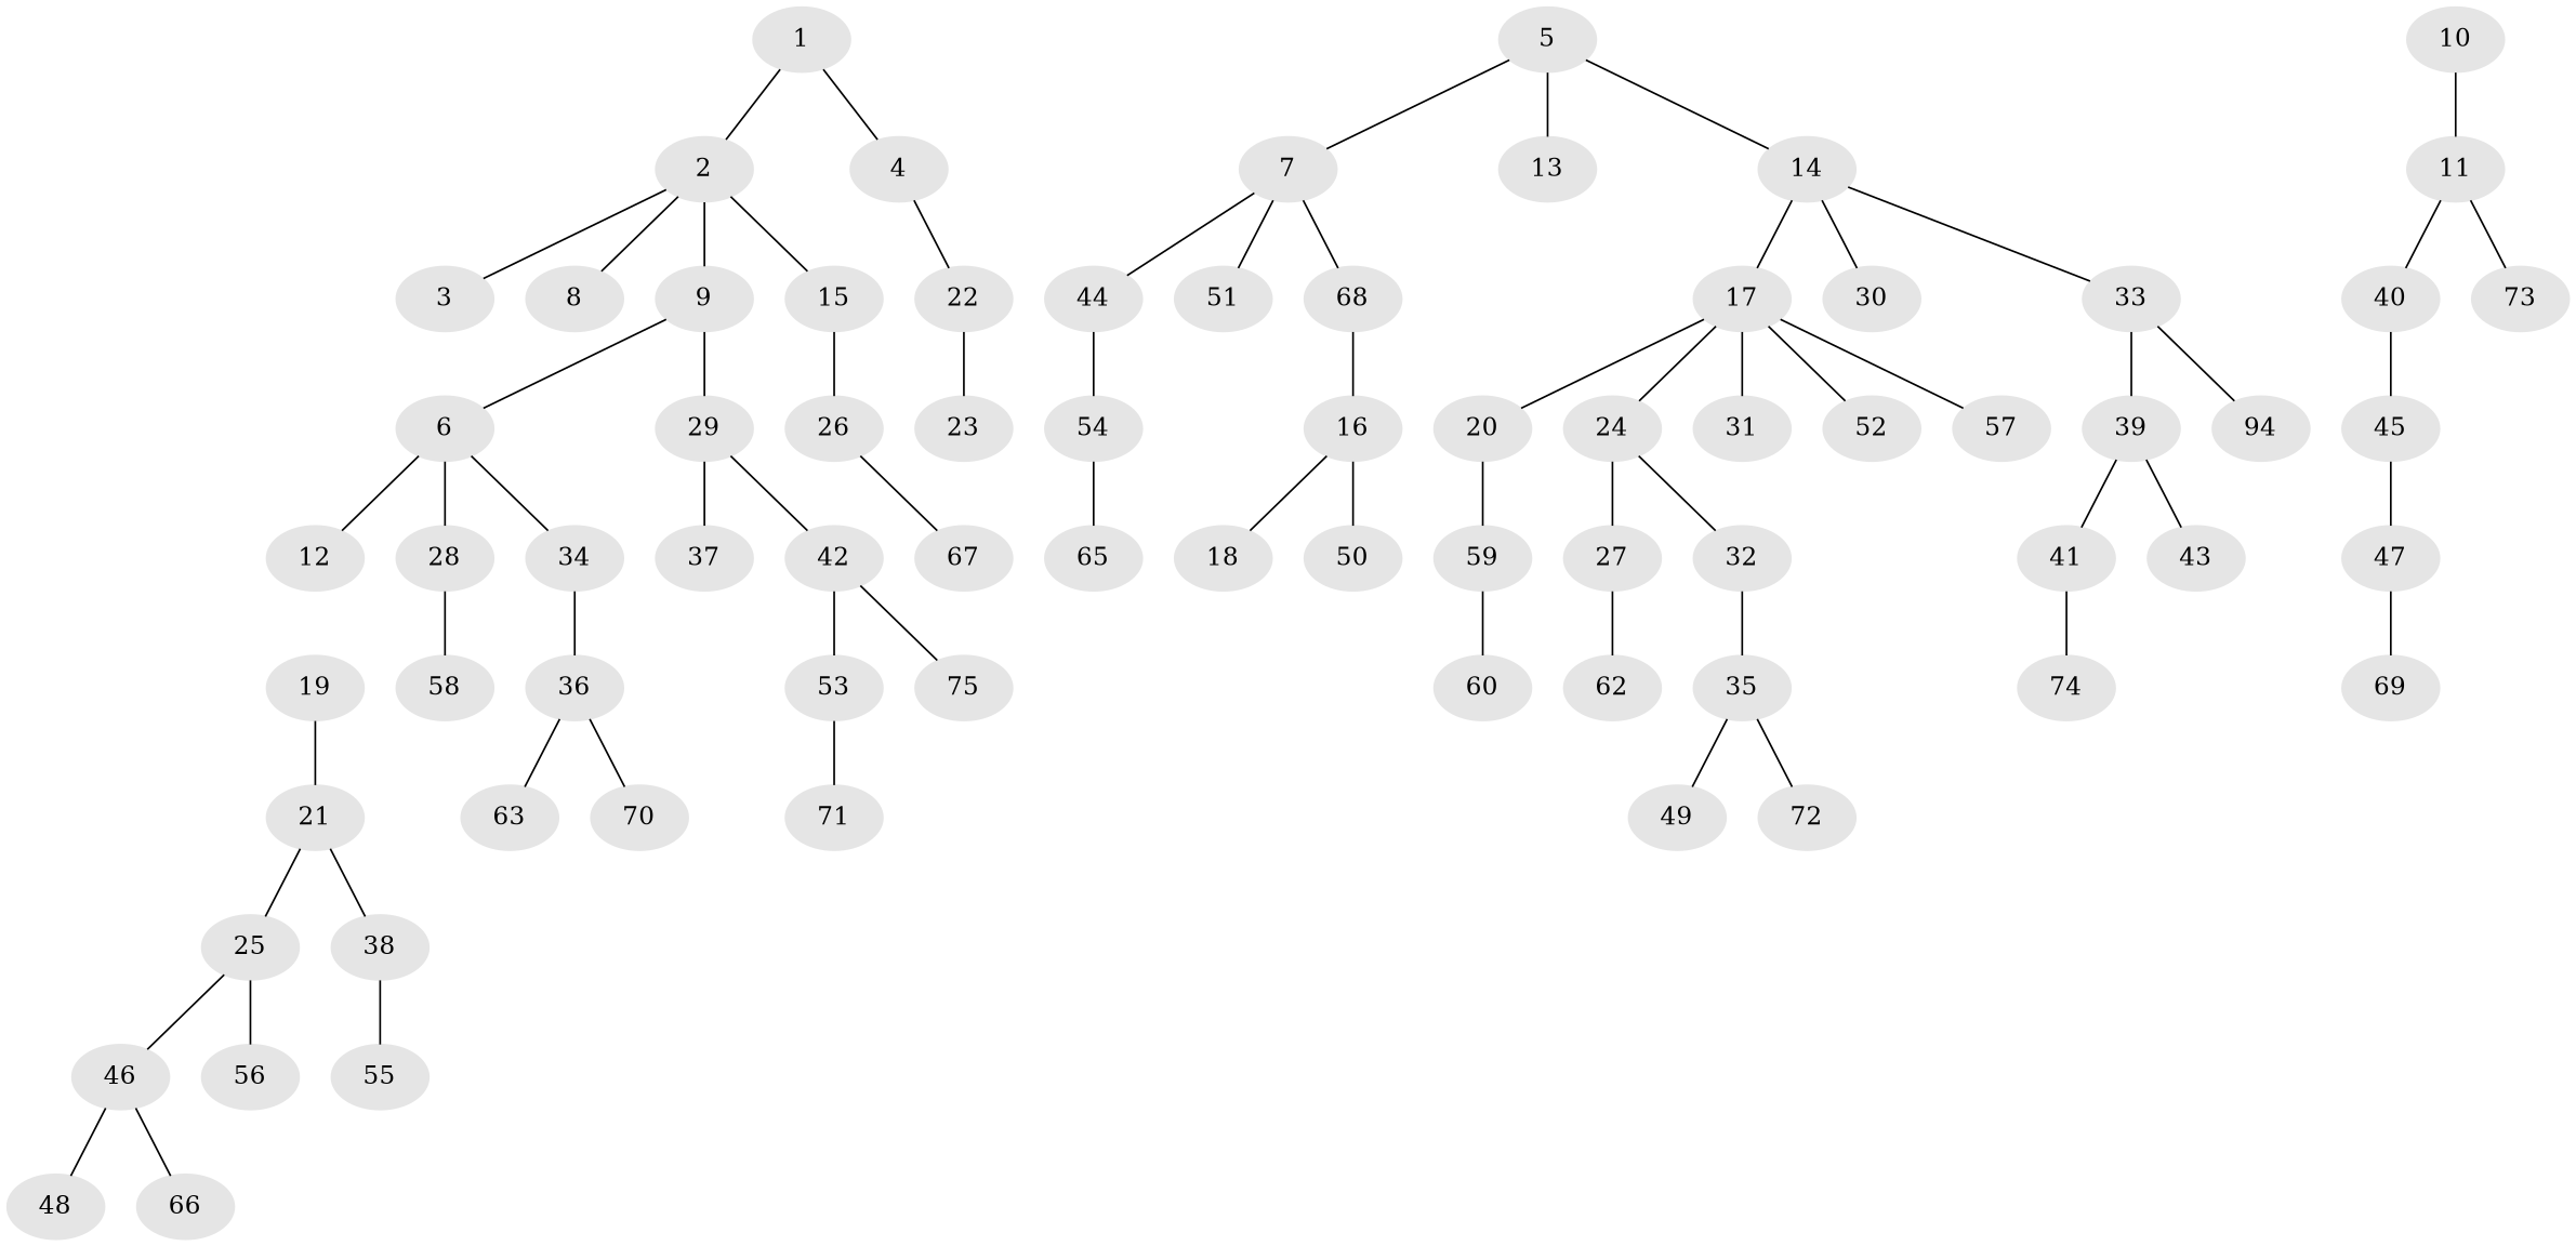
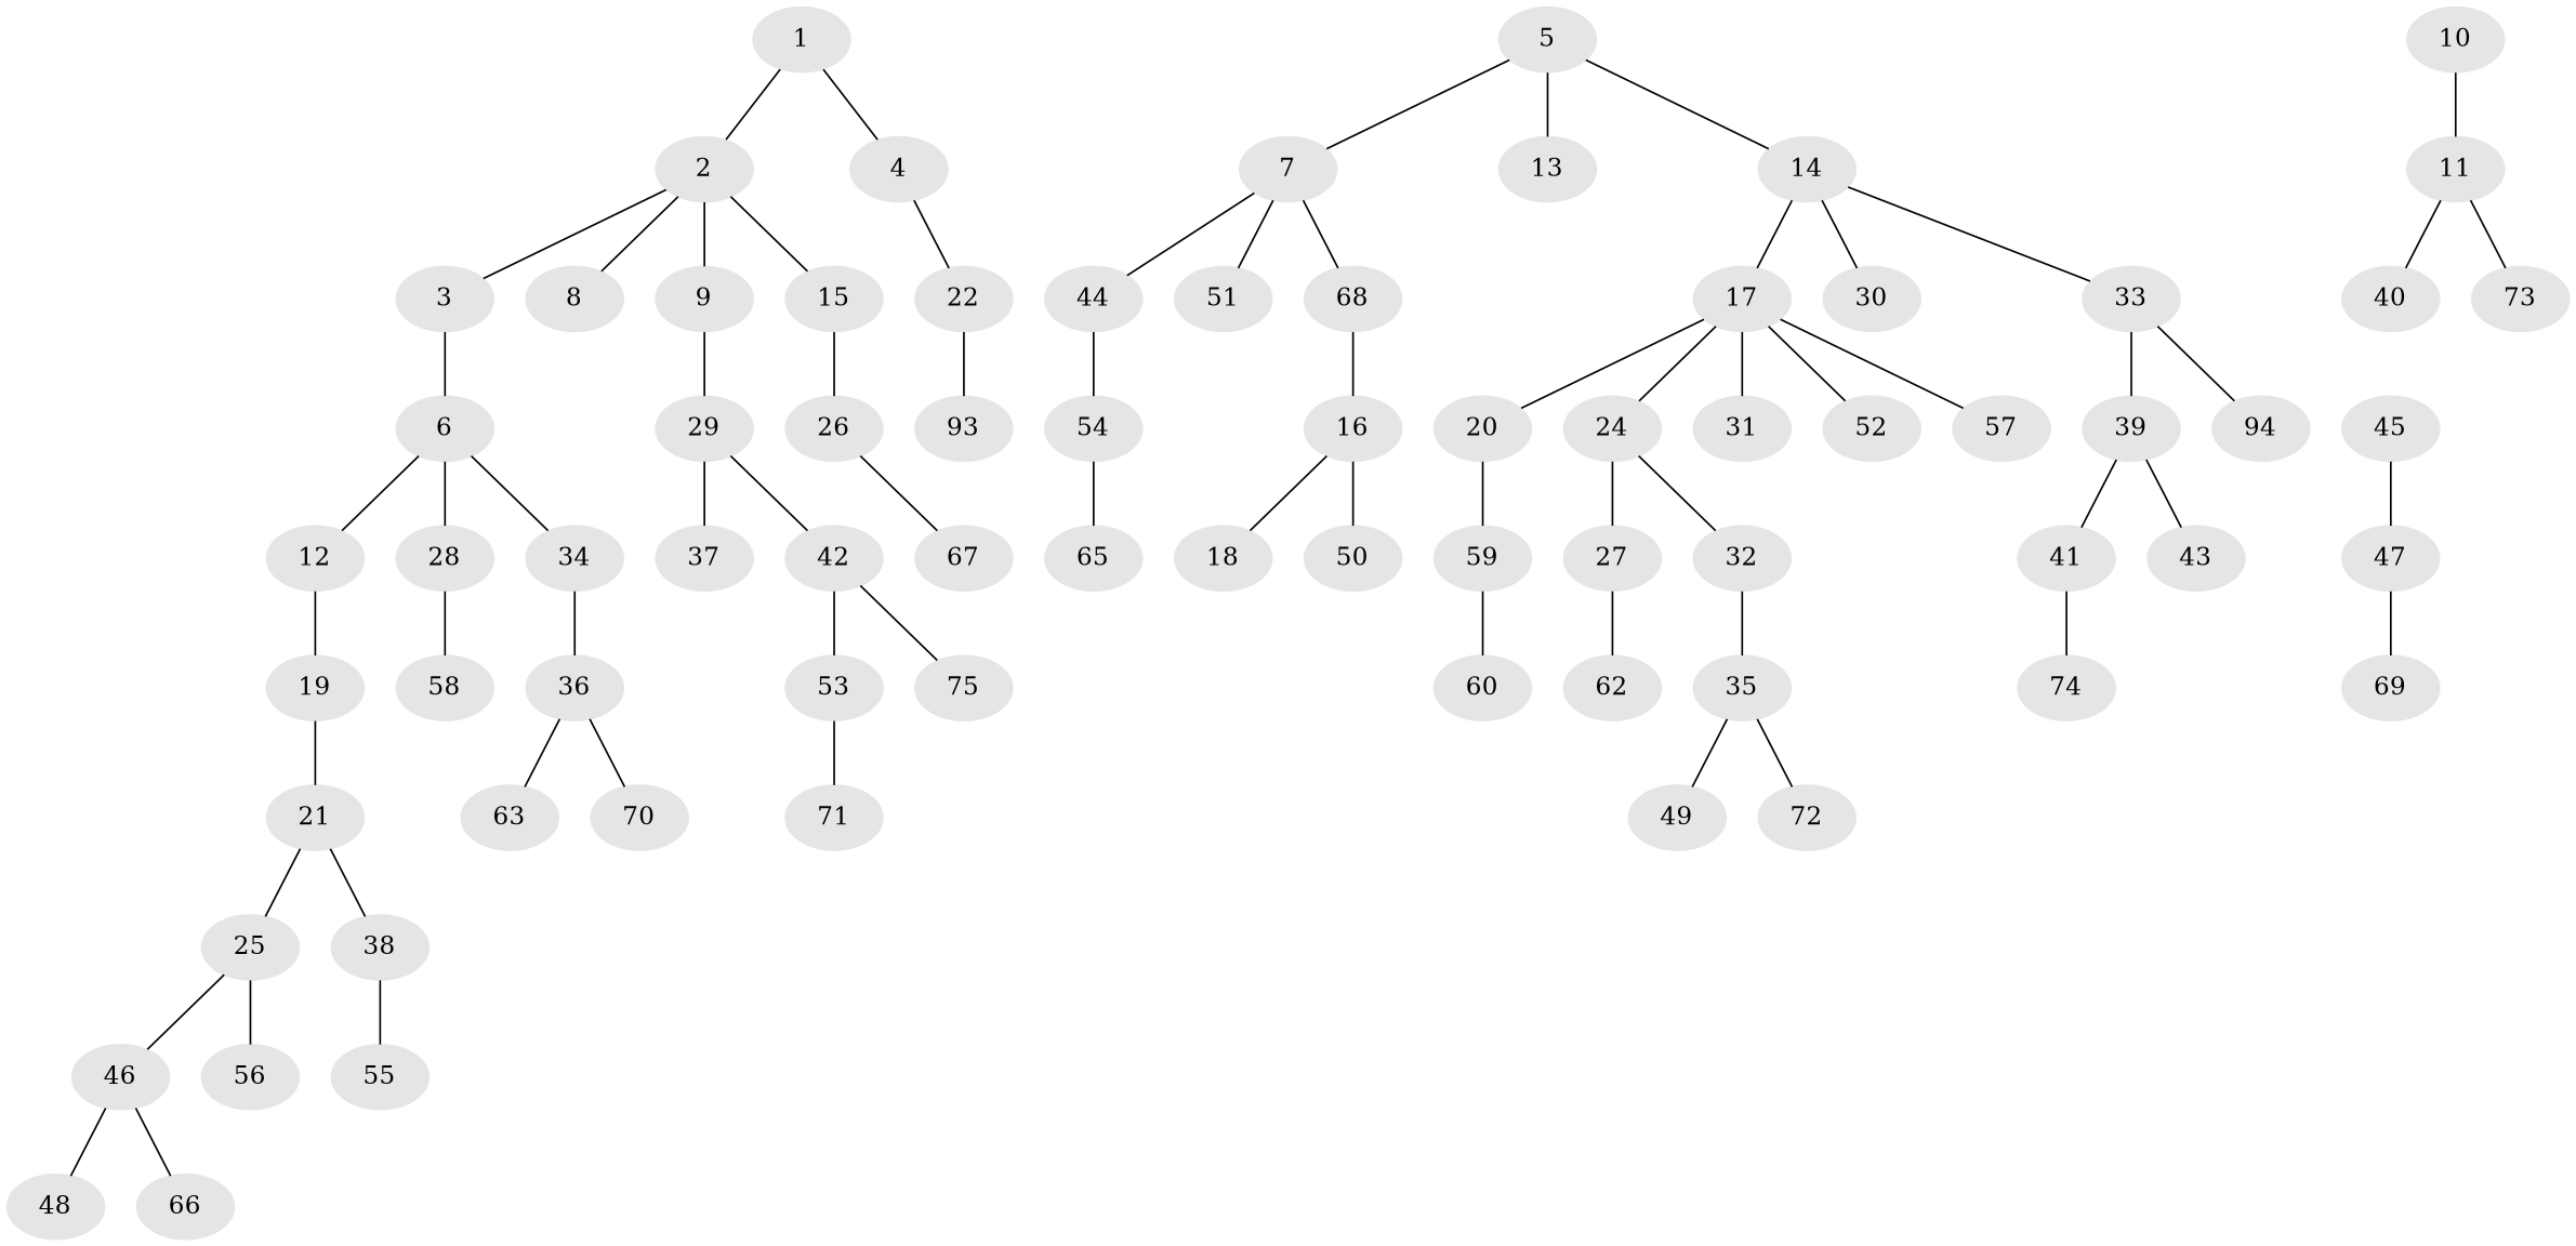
  graph {
    node [color=gray90 style=filled]
    1
    2
    4
    3
    8
    9
    15
    22
    6
    29
    26
    12
    28
    34
    5
    7
    13
    14
-   23
+   23 [label=93]
    44
    51
    68
    17
    30
    33
    19
    58
    36
    10
    11
    54
    16
    37
    42
    40
    73
    45
    21
    18
    50
    20
    24
    31
    52
    57
    39
    n47 [label=94]
    67
    59
    27
    32
    25
    38
    60
    46
    56
    55
    62
    35
    48
    66
    53
    75
    49
    72
    41
    43
    63
    70
    74
    47
    71
    65
    69
    1 -- 2
    1 -- 4
    2 -- 3
    2 -- 8
    2 -- 9
    2 -- 15
    4 -- 22
-   9 -- 6
+   3 -- 6
    9 -- 29
    15 -- 26
    22 -- 23
    6 -- 12
    6 -- 28
    6 -- 34
    29 -- 37
    29 -- 42
    26 -- 67
+   12 -- 19
    28 -- 58
    34 -- 36
    5 -- 7
    5 -- 13
    5 -- 14
    7 -- 44
    7 -- 51
    7 -- 68
    14 -- 17
    14 -- 30
    14 -- 33
    44 -- 54
    68 -- 16
    17 -- 20
    17 -- 24
    17 -- 31
    17 -- 52
    17 -- 57
    33 -- 39
    33 -- n47
    19 -- 21
    36 -- 63
    36 -- 70
    10 -- 11
    11 -- 40
    11 -- 73
    54 -- 65
    16 -- 18
    16 -- 50
    42 -- 53
    42 -- 75
-   40 -- 45
    45 -- 47
    21 -- 25
    21 -- 38
    20 -- 59
    24 -- 27
    24 -- 32
    39 -- 41
    39 -- 43
    59 -- 60
    27 -- 62
    32 -- 35
    25 -- 46
    25 -- 56
    38 -- 55
    46 -- 48
    46 -- 66
    35 -- 49
    35 -- 72
    53 -- 71
    41 -- 74
    47 -- 69
  }
